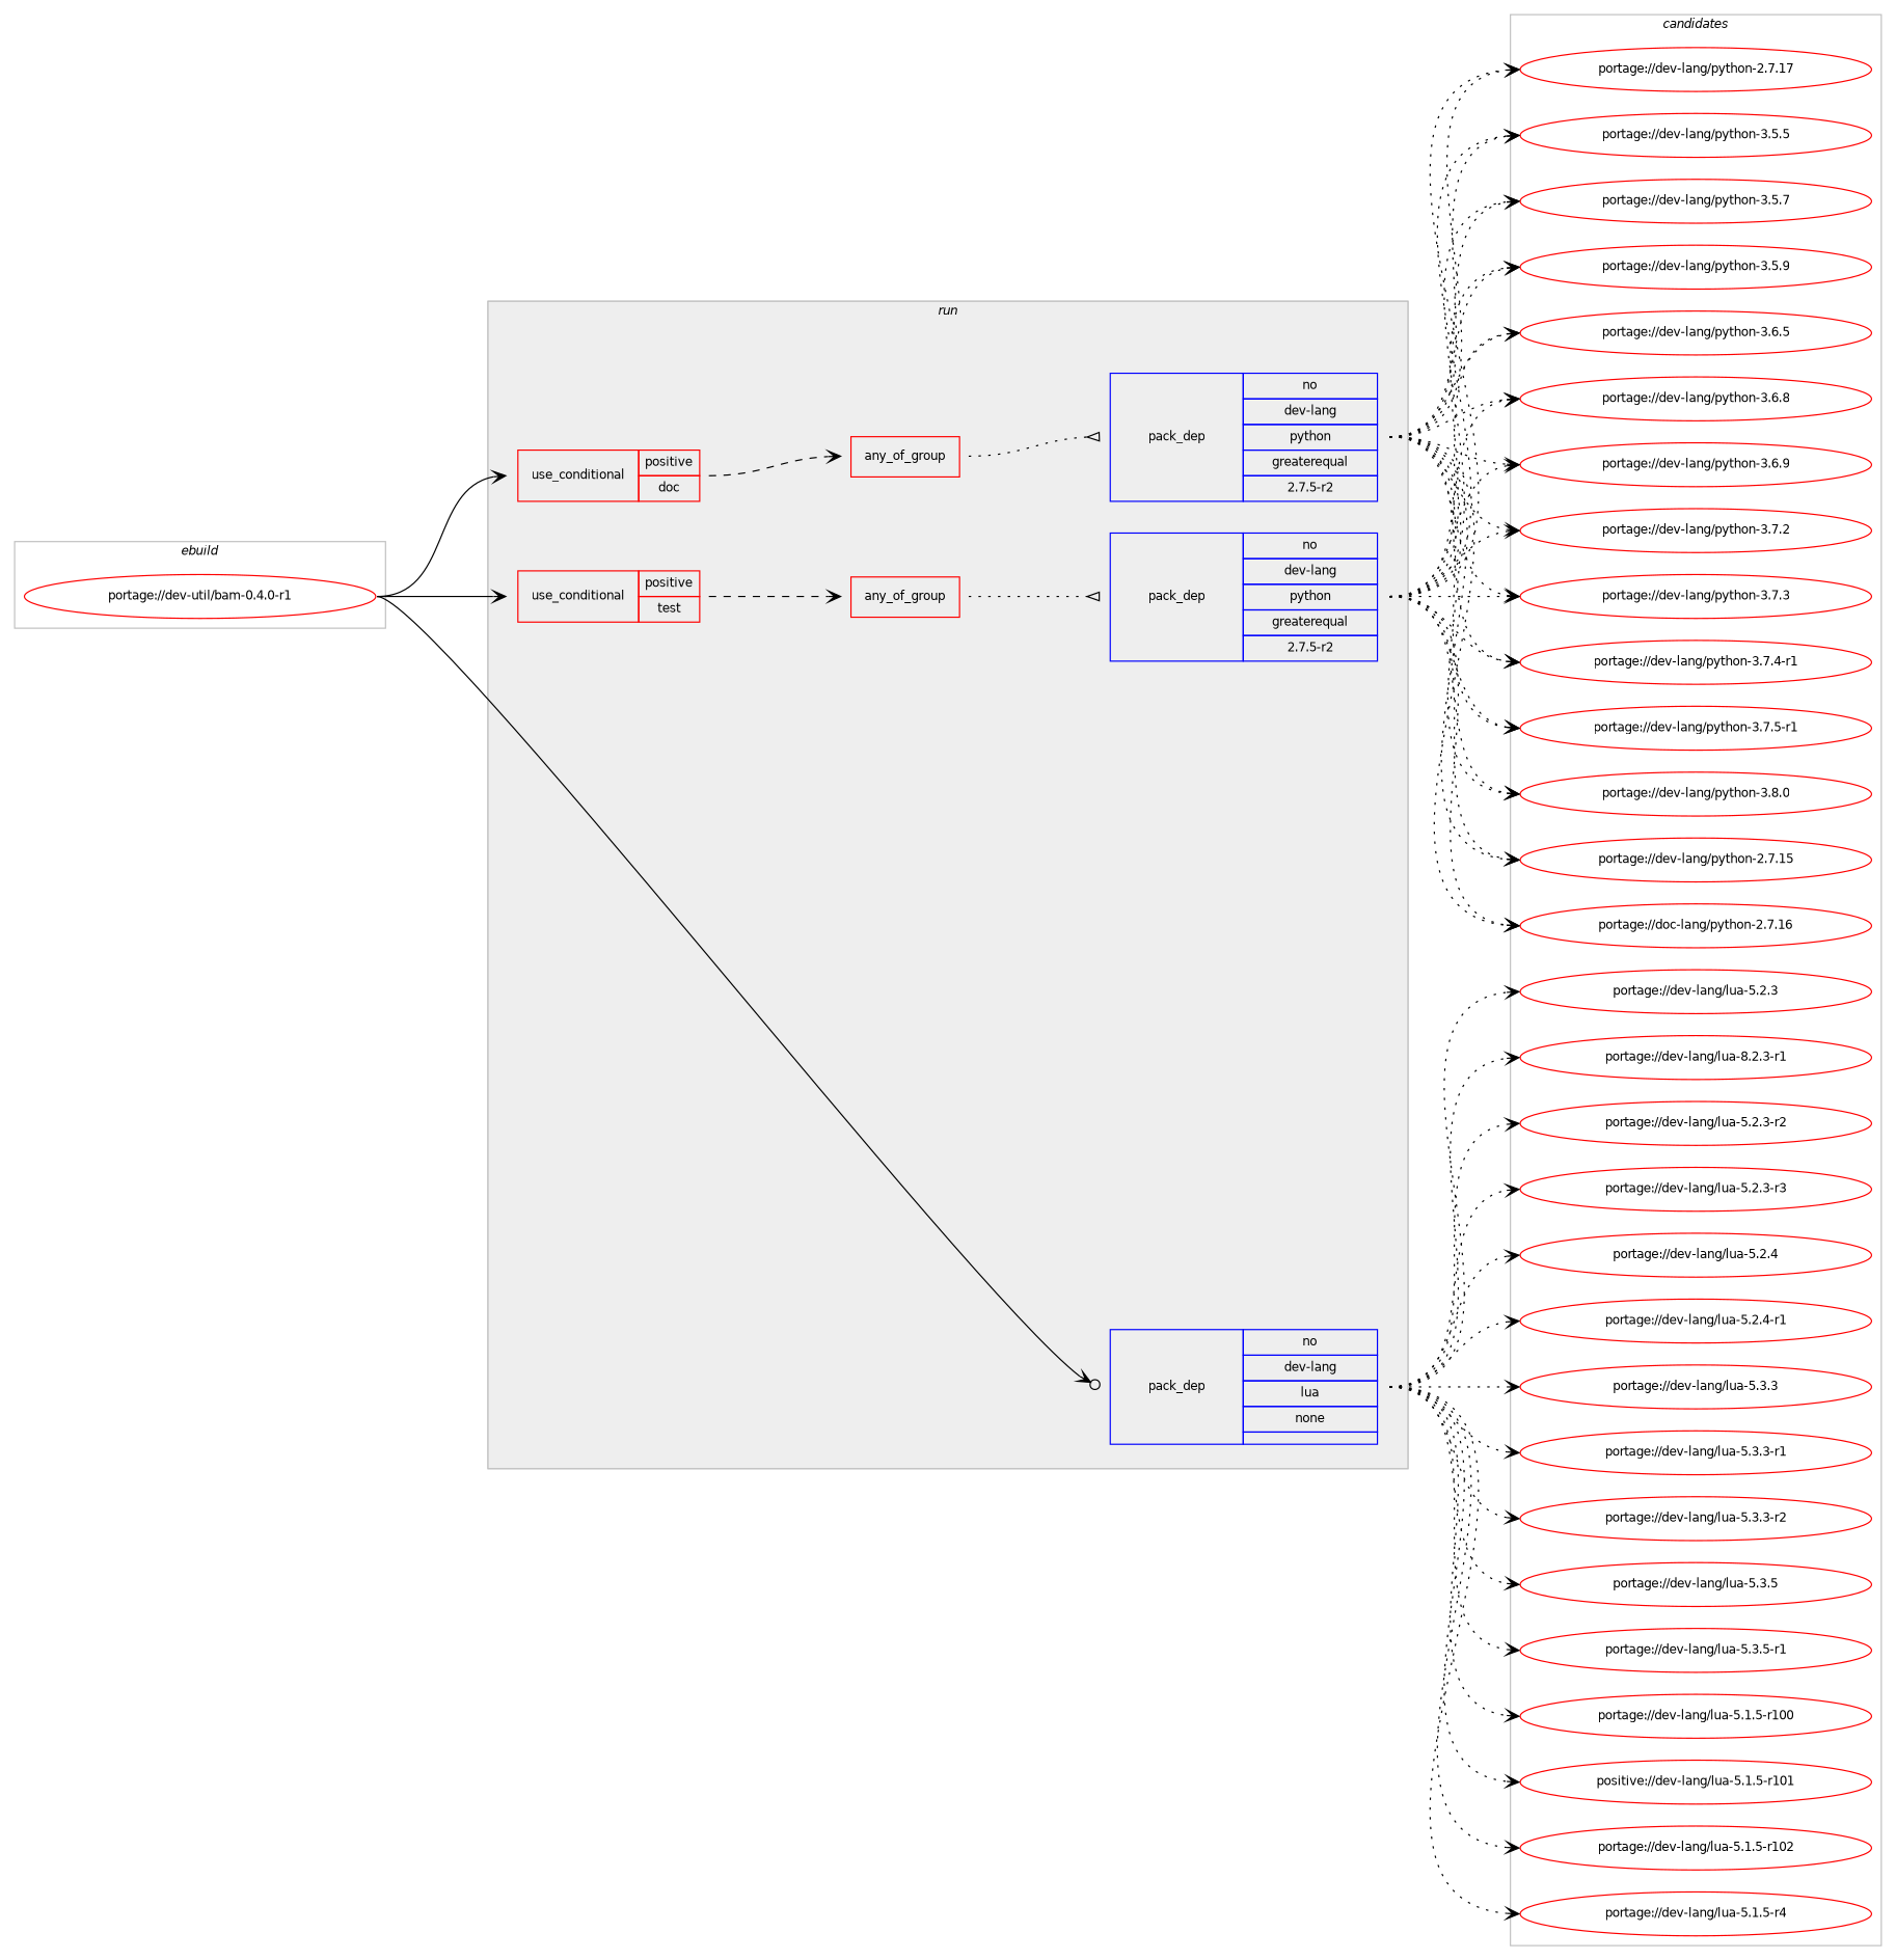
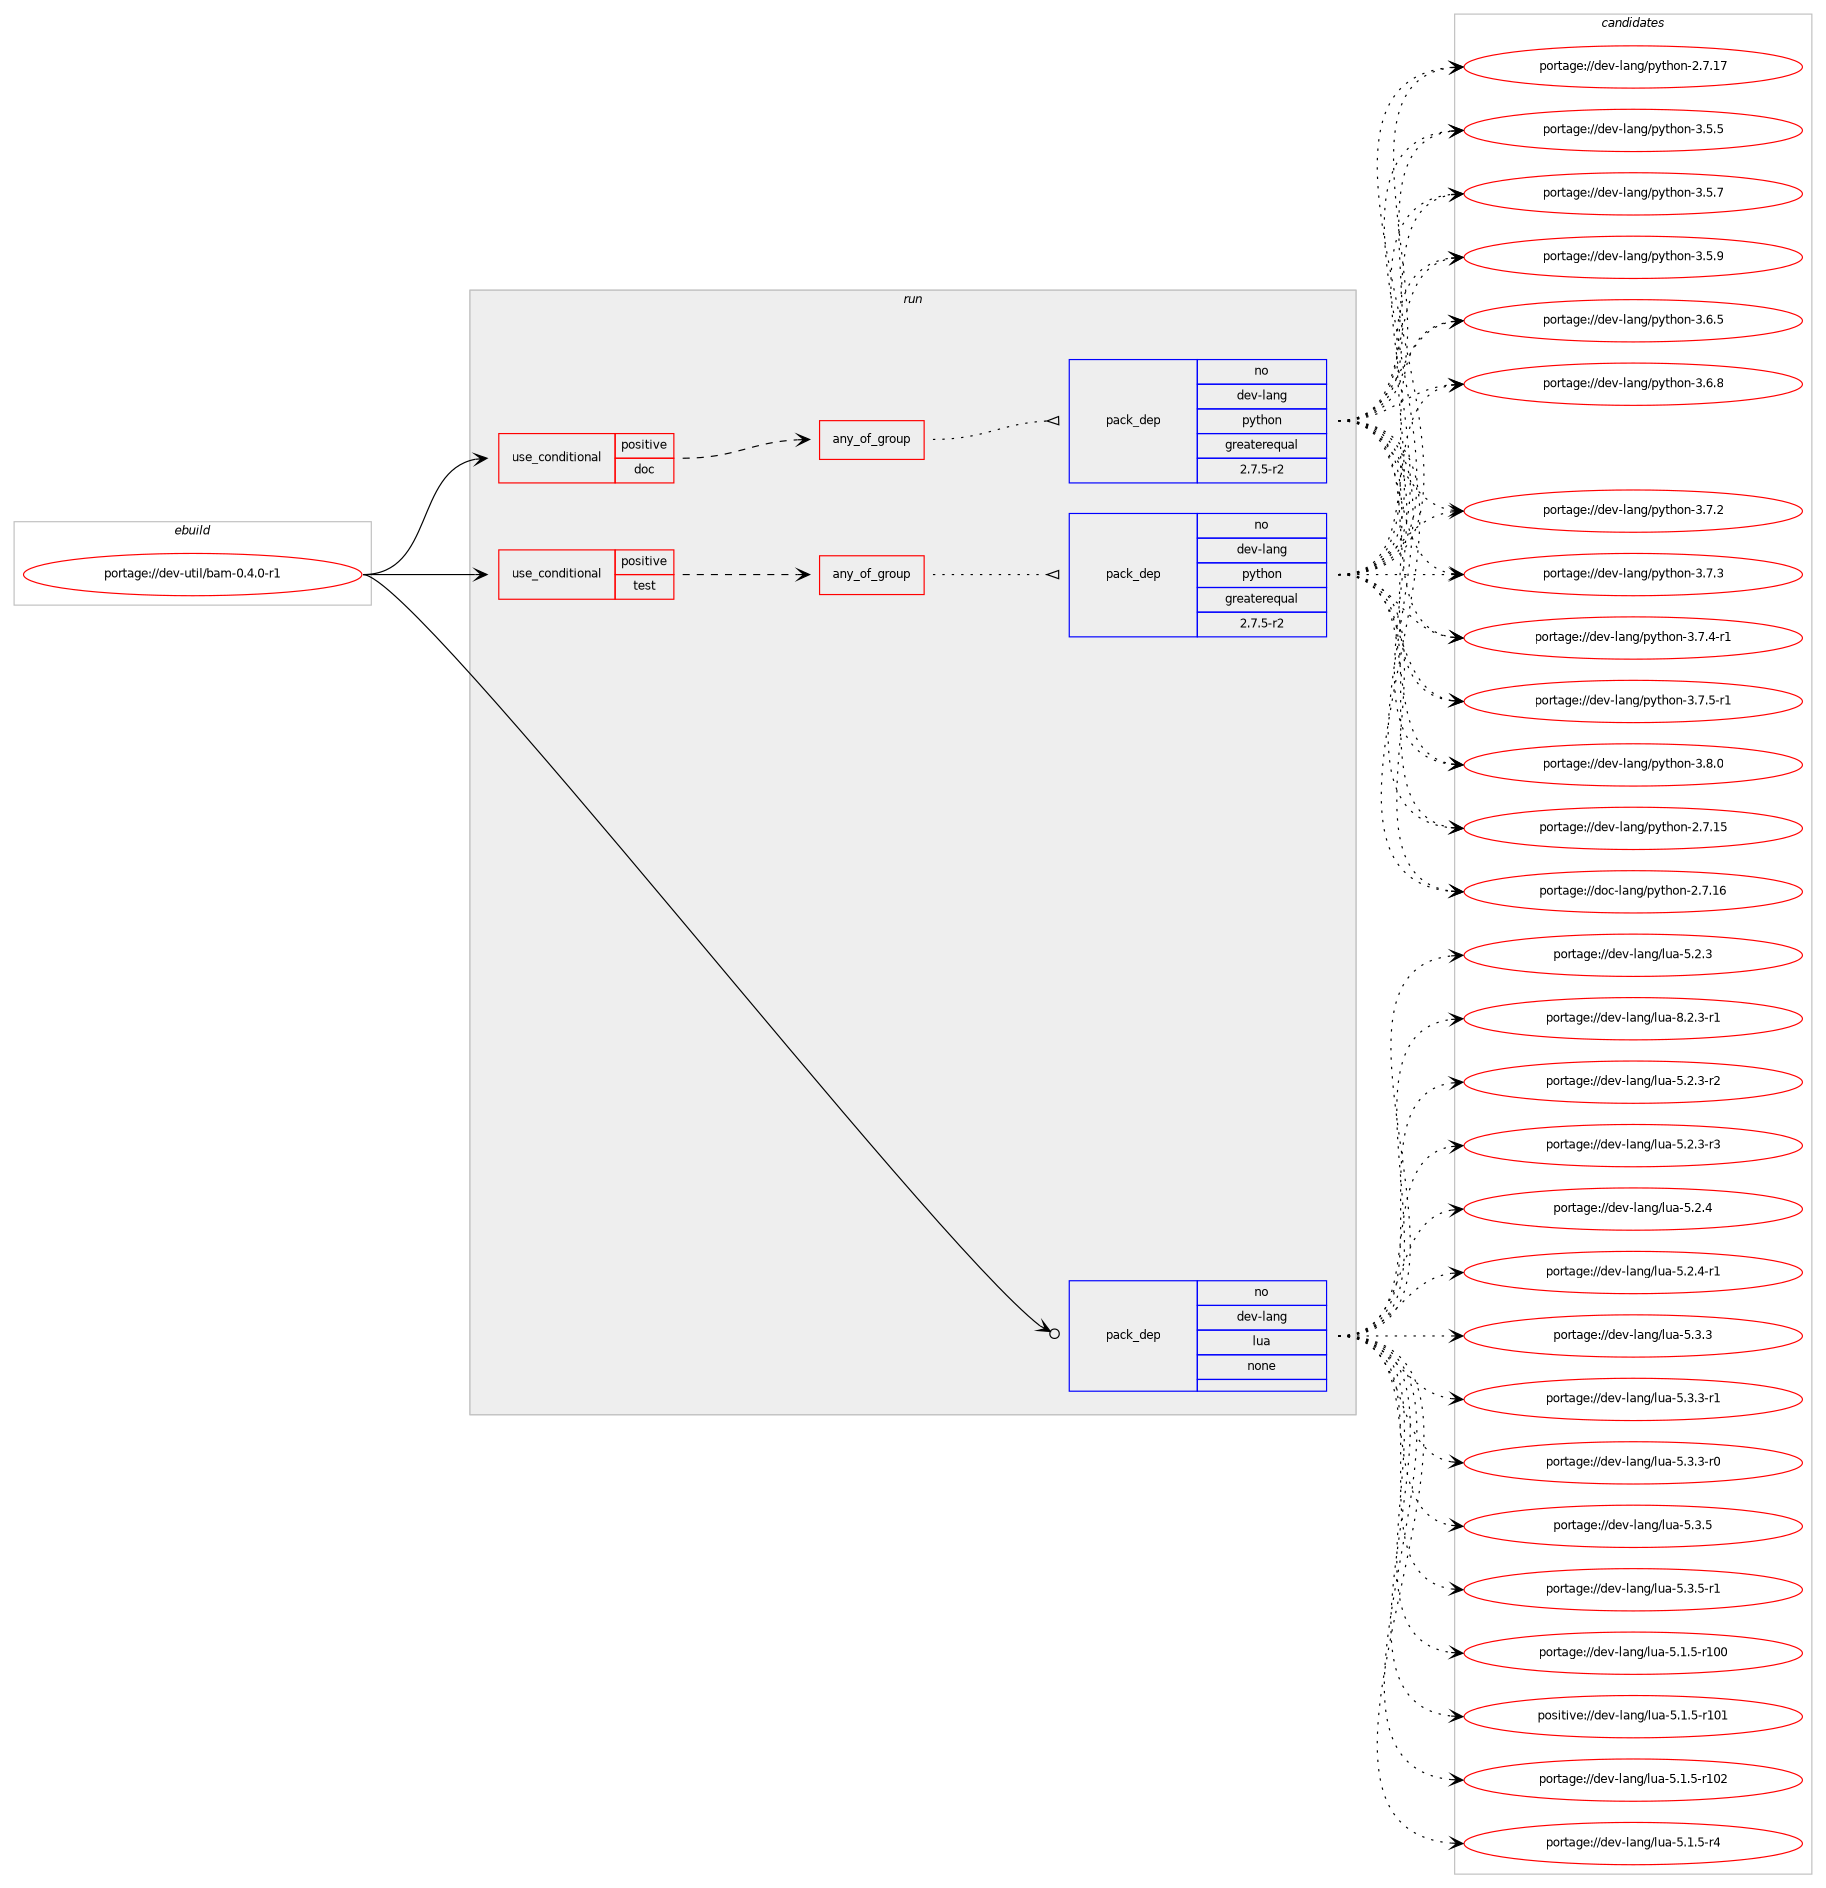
  digraph {
    compound=true
    concentrate=true
    fontname=Helvetica
    fontsize=10
    newrank=true
    rankdir=LR
    ranksep=1.5
    node [color=red fontname=Helvetica fontsize=10]
    edge [arrowhead=vee headport=w style=dotted tailport=e weight=100]
    n1 [label="portage://dev-util/bam-0.4.0-r1" width=4]
    n2 [color=blue label=<<TABLE BORDER="0" CELLBORDER="1" CELLSPACING="0" CELLPADDING="4" WIDTH="220"><TR><TD ROWSPAN="6" CELLPADDING="30">pack_dep</TD></TR><TR><TD WIDTH="110">no</TD></TR><TR><TD>dev-lang</TD></TR><TR><TD>python</TD></TR><TR><TD>greaterequal</TD></TR><TR><TD>2.7.5-r2</TD></TR></TABLE>> shape=none]
    n3 [label=<<TABLE BORDER="0" CELLBORDER="1" CELLSPACING="0" CELLPADDING="4"><TR><TD CELLPADDING="10">any_of_group</TD></TR></TABLE>> shape=none]
    n4 [label=<<TABLE BORDER="0" CELLBORDER="1" CELLSPACING="0" CELLPADDING="4"><TR><TD ROWSPAN="3" CELLPADDING="10">use_conditional</TD></TR><TR><TD>positive</TD></TR><TR><TD>doc</TD></TR></TABLE>> shape=none]
    n5 [color=blue label=<<TABLE BORDER="0" CELLBORDER="1" CELLSPACING="0" CELLPADDING="4" WIDTH="220"><TR><TD ROWSPAN="6" CELLPADDING="30">pack_dep</TD></TR><TR><TD WIDTH="110">no</TD></TR><TR><TD>dev-lang</TD></TR><TR><TD>python</TD></TR><TR><TD>greaterequal</TD></TR><TR><TD>2.7.5-r2</TD></TR></TABLE>> shape=none]
    n6 [label=<<TABLE BORDER="0" CELLBORDER="1" CELLSPACING="0" CELLPADDING="4"><TR><TD CELLPADDING="10">any_of_group</TD></TR></TABLE>> shape=none]
    n7 [label=<<TABLE BORDER="0" CELLBORDER="1" CELLSPACING="0" CELLPADDING="4"><TR><TD ROWSPAN="3" CELLPADDING="10">use_conditional</TD></TR><TR><TD>positive</TD></TR><TR><TD>test</TD></TR></TABLE>> shape=none]
    n8 [color=blue label=<<TABLE BORDER="0" CELLBORDER="1" CELLSPACING="0" CELLPADDING="4" WIDTH="220"><TR><TD ROWSPAN="6" CELLPADDING="30">pack_dep</TD></TR><TR><TD WIDTH="110">no</TD></TR><TR><TD>dev-lang</TD></TR><TR><TD>lua</TD></TR><TR><TD>none</TD></TR><TR><TD></TD></TR></TABLE>> shape=none]
    n9 [label="portage://dev-lang/python-2.7.15" width=4]
    n10 [label="portage://doc-lang/python-2.7.16" width=4]
    n11 [label="portage://dev-lang/python-2.7.17" width=4]
    n12 [label="portage://dev-lang/python-3.5.5" width=4]
    n13 [label="portage://dev-lang/python-3.5.7" width=4]
    n14 [label="portage://dev-lang/python-3.5.9" width=4]
    n15 [label="portage://dev-lang/python-3.6.5" width=4]
    n16 [label="portage://dev-lang/python-3.6.8" width=4]
-   n17 [label="portage://dev-lang/python-3.6.9" width=4]
    n18 [label="portage://dev-lang/python-3.7.2" width=4]
    n19 [label="portage://dev-lang/python-3.7.3" width=4]
    n20 [label="portage://dev-lang/python-3.7.4-r1" width=4]
    n21 [label="portage://dev-lang/python-3.7.5-r1" width=4]
    n22 [label="portage://dev-lang/python-3.8.0" width=4]
    n23 [label="portage://dev-lang/lua-5.1.5-r100" width=4]
    n24 [label="positive://dev-lang/lua-5.1.5-r101" width=4]
    n25 [label="portage://dev-lang/lua-5.1.5-r102" width=4]
    n26 [label="portage://dev-lang/lua-5.1.5-r4" width=4]
    n27 [label="portage://dev-lang/lua-5.2.3" width=4]
    n28 [label="portage://dev-lang/lua-8.2.3-r1" width=4]
    n29 [label="portage://dev-lang/lua-5.2.3-r2" width=4]
    n30 [label="portage://dev-lang/lua-5.2.3-r3" width=4]
    n31 [label="portage://dev-lang/lua-5.2.4" width=4]
    n32 [label="portage://dev-lang/lua-5.2.4-r1" width=4]
    n33 [label="portage://dev-lang/lua-5.3.3" width=4]
    n34 [label="portage://dev-lang/lua-5.3.3-r1" width=4]
-   n35 [label="portage://dev-lang/lua-5.3.3-r2" width=4]
+   n35 [label="portage://dev-lang/lua-5.3.3-r0" width=4]
    n36 [label="portage://dev-lang/lua-5.3.5" width=4]
    n37 [label="portage://dev-lang/lua-5.3.5-r1" width=4]
    subgraph cluster_1 {
      color=gray
      label=<<i>ebuild</i>>
      rank=same
      n1
    }
    subgraph cluster_2 {
      color=gray
      label=<<i>dependencies</i>>
      subgraph cluster_3 {
        color=gray
        fillcolor="#eeeeee"
        label=<<i>compile</i>>
        style=filled
        subgraph sub_4 {
          color=gray
          fillcolor="#eeeeee"
          label=<<i>compile</i>>
          style=filled
          n4
          subgraph sub_5 {
            color=gray
            fillcolor="#eeeeee"
            label=<<i>compile</i>>
            style=filled
            n3
            subgraph sub_6 {
              color=gray
              fillcolor="#eeeeee"
              label=<<i>compile</i>>
              style=filled
              n2
            }
          }
        }
        subgraph sub_7 {
          color=gray
          fillcolor="#eeeeee"
          label=<<i>compile</i>>
          style=filled
          n7
          subgraph sub_8 {
            color=gray
            fillcolor="#eeeeee"
            label=<<i>compile</i>>
            style=filled
            n6
            subgraph sub_9 {
              color=gray
              fillcolor="#eeeeee"
              label=<<i>compile</i>>
              style=filled
              n5
            }
          }
        }
      }
      subgraph cluster_10 {
        color=gray
        fillcolor="#eeeeee"
        label=<<i>compile and run</i>>
        style=filled
        subgraph sub_11 {
          color=gray
          fillcolor="#eeeeee"
          label=<<i>compile and run</i>>
          style=filled
          n8
        }
      }
      subgraph cluster_12 {
        color=gray
        fillcolor="#eeeeee"
        label=<<i>run</i>>
        style=filled
      }
    }
    subgraph cluster_13 {
      color=gray
      label=<<i>candidates</i>>
      rank=same
      subgraph sub_14 {
        color=black
        label=<<i>candidates</i>>
        nodesep=1
        rank=same
        n9
        n10
        n11
        n12
        n13
        n14
        n15
        n16
-       n17
        n18
        n19
        n20
        n21
        n22
      }
      subgraph sub_15 {
        color=black
        label=<<i>candidates</i>>
        nodesep=1
        rank=same
        n9
        n10
        n11
        n12
        n13
        n14
        n15
        n16
-       n17
        n18
        n19
        n20
        n21
        n22
      }
      subgraph sub_16 {
        color=black
        label=<<i>candidates</i>>
        nodesep=1
        rank=same
        n23
        n24
        n25
        n26
        n27
        n28
        n29
        n30
        n31
        n32
        n33
        n34
        n35
        n36
        n37
      }
    }
    n1 -> n4 [style=solid weight=20]
    n1 -> n7 [style=solid weight=20]
    n1 -> n8 [arrowhead=odotvee style=solid weight=20]
    n2 -> n9
    n2 -> n10
    n2 -> n11
    n2 -> n12
    n2 -> n13
    n2 -> n14
    n2 -> n15
    n2 -> n16
-   n2 -> n17
    n2 -> n18
    n2 -> n19
    n2 -> n20
    n2 -> n21
    n2 -> n22
    n3 -> n2 [arrowhead=oinv weight=20]
    n4 -> n3 [style=dashed weight=20]
    n5 -> n9
    n5 -> n10
    n5 -> n11
    n5 -> n12
    n5 -> n13
    n5 -> n14
    n5 -> n15
    n5 -> n16
-   n5 -> n17
    n5 -> n18
    n5 -> n19
    n5 -> n20
    n5 -> n21
    n5 -> n22
    n6 -> n5 [arrowhead=oinv weight=20]
    n7 -> n6 [style=dashed weight=20]
    n8 -> n23
    n8 -> n24
    n8 -> n25
    n8 -> n26
    n8 -> n27
    n8 -> n28
    n8 -> n29
    n8 -> n30
    n8 -> n31
    n8 -> n32
    n8 -> n33
    n8 -> n34
    n8 -> n35
    n8 -> n36
    n8 -> n37
  }
